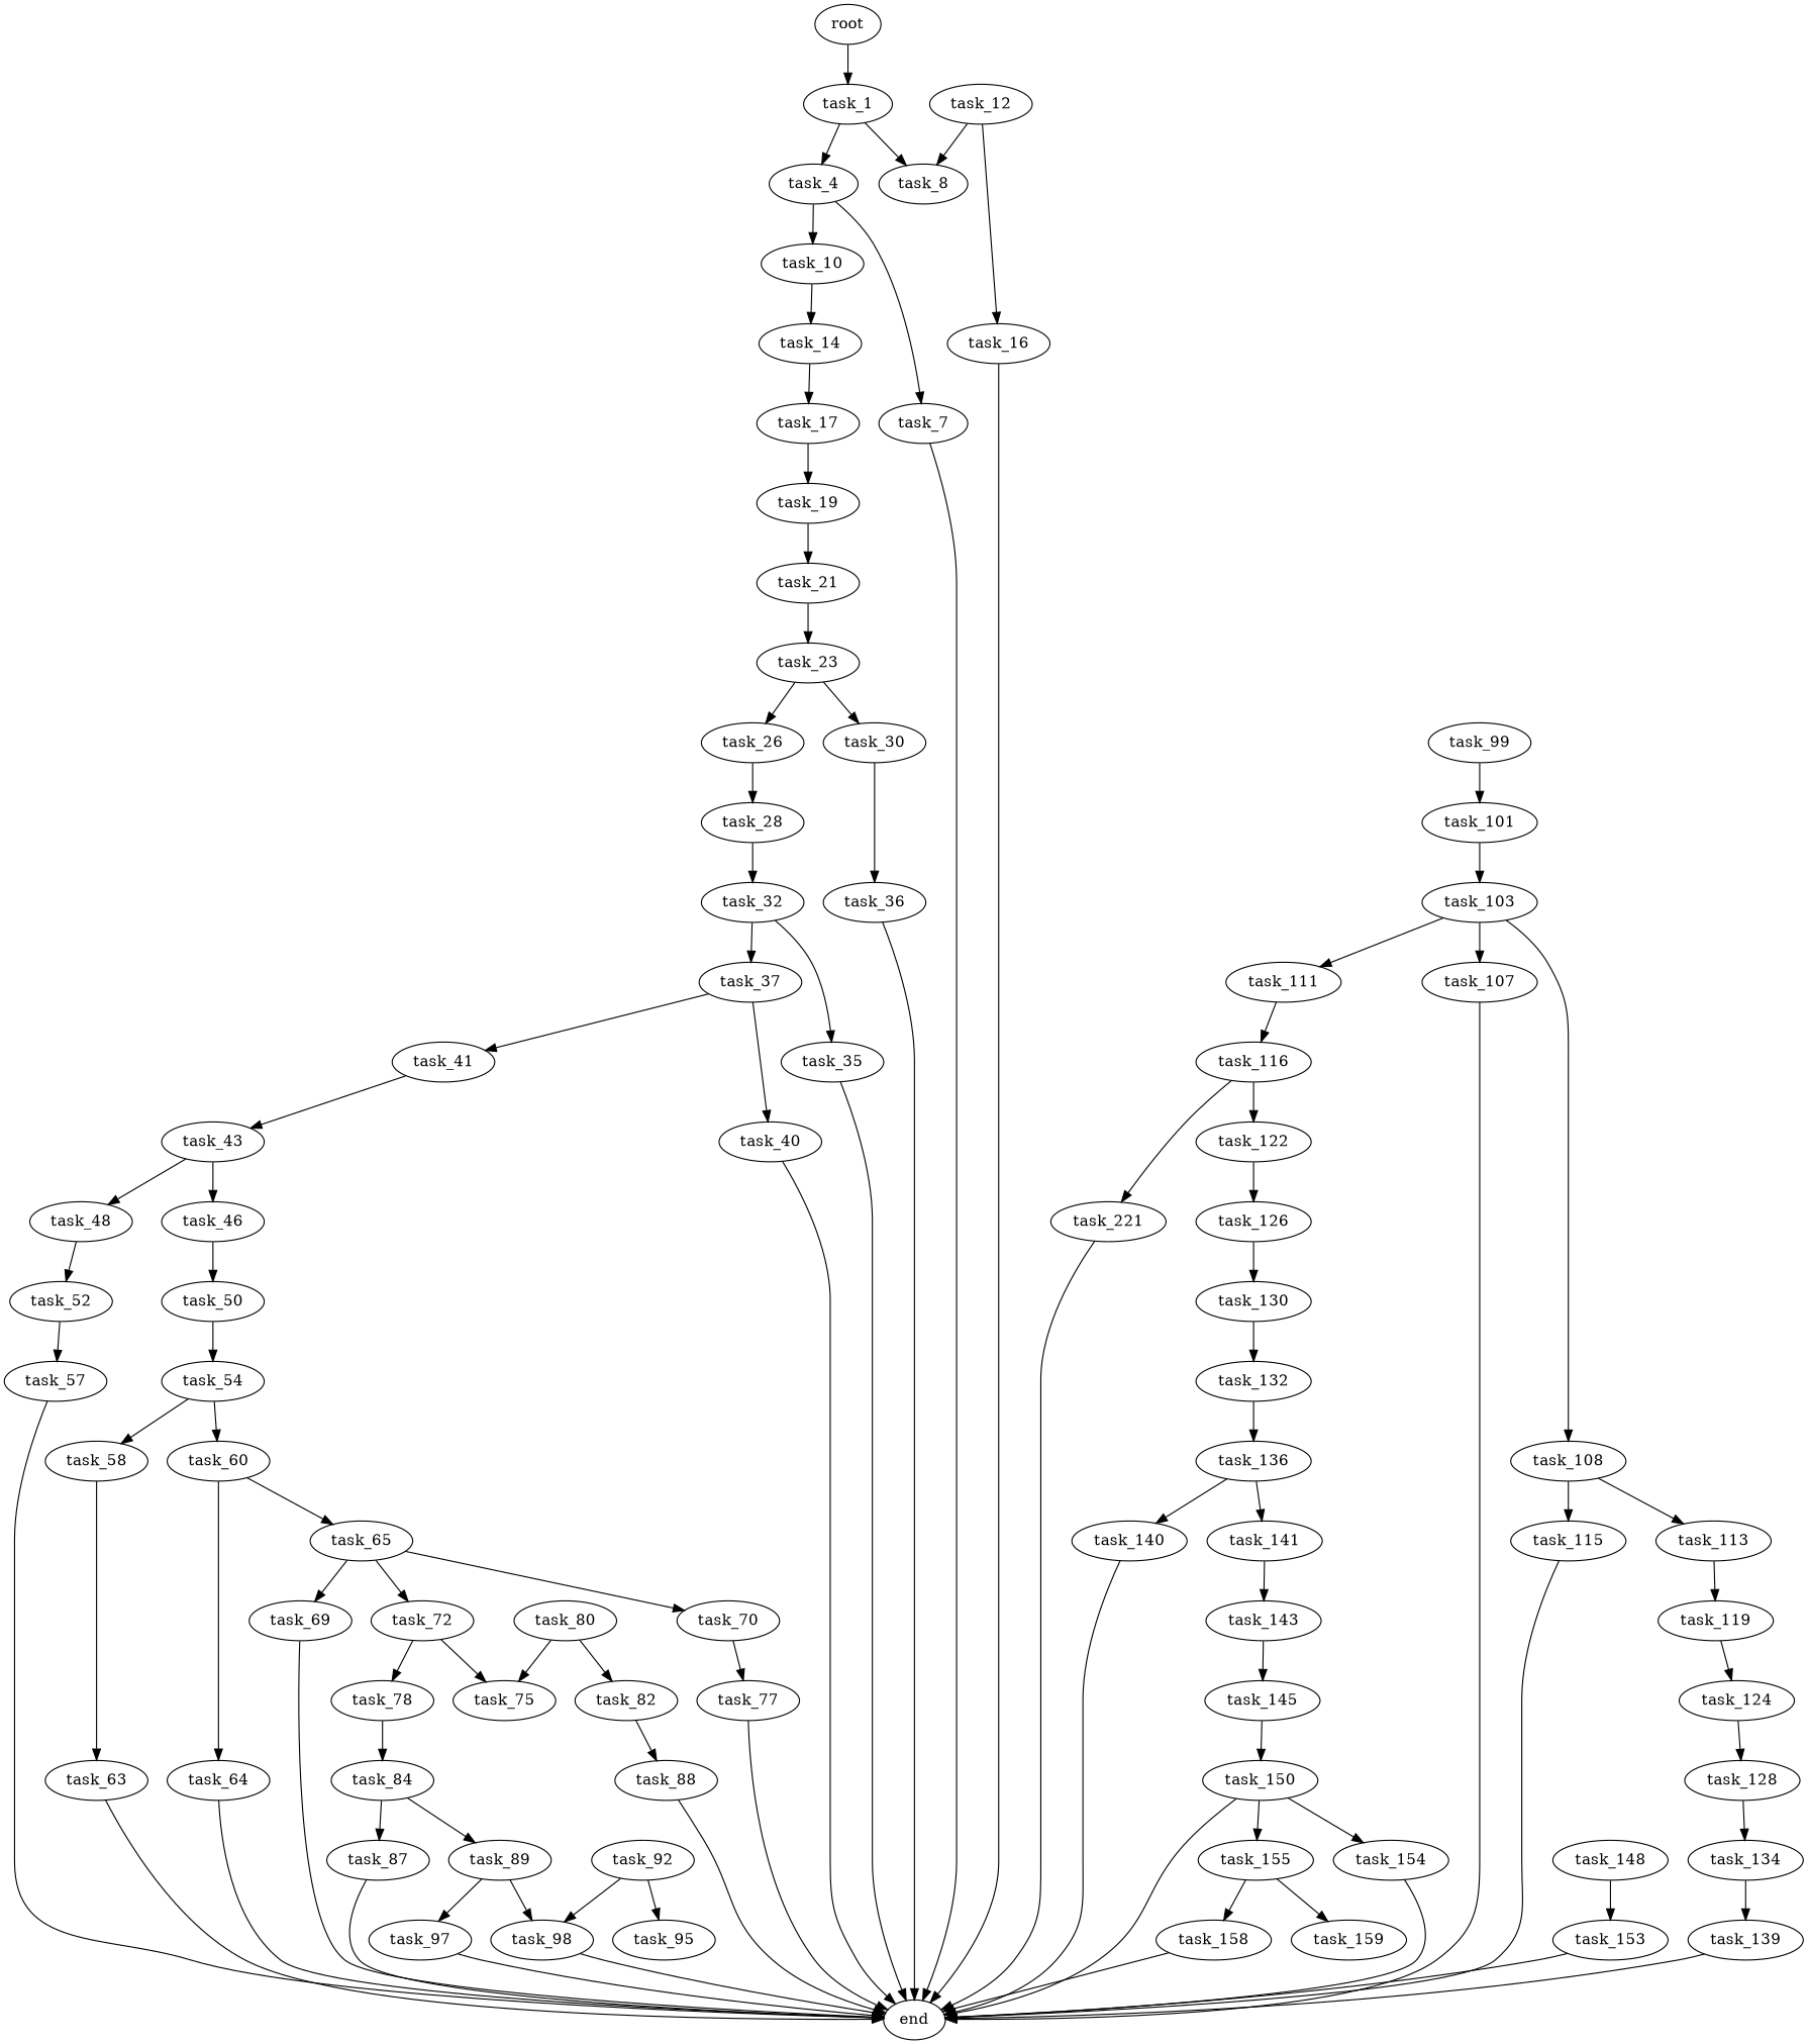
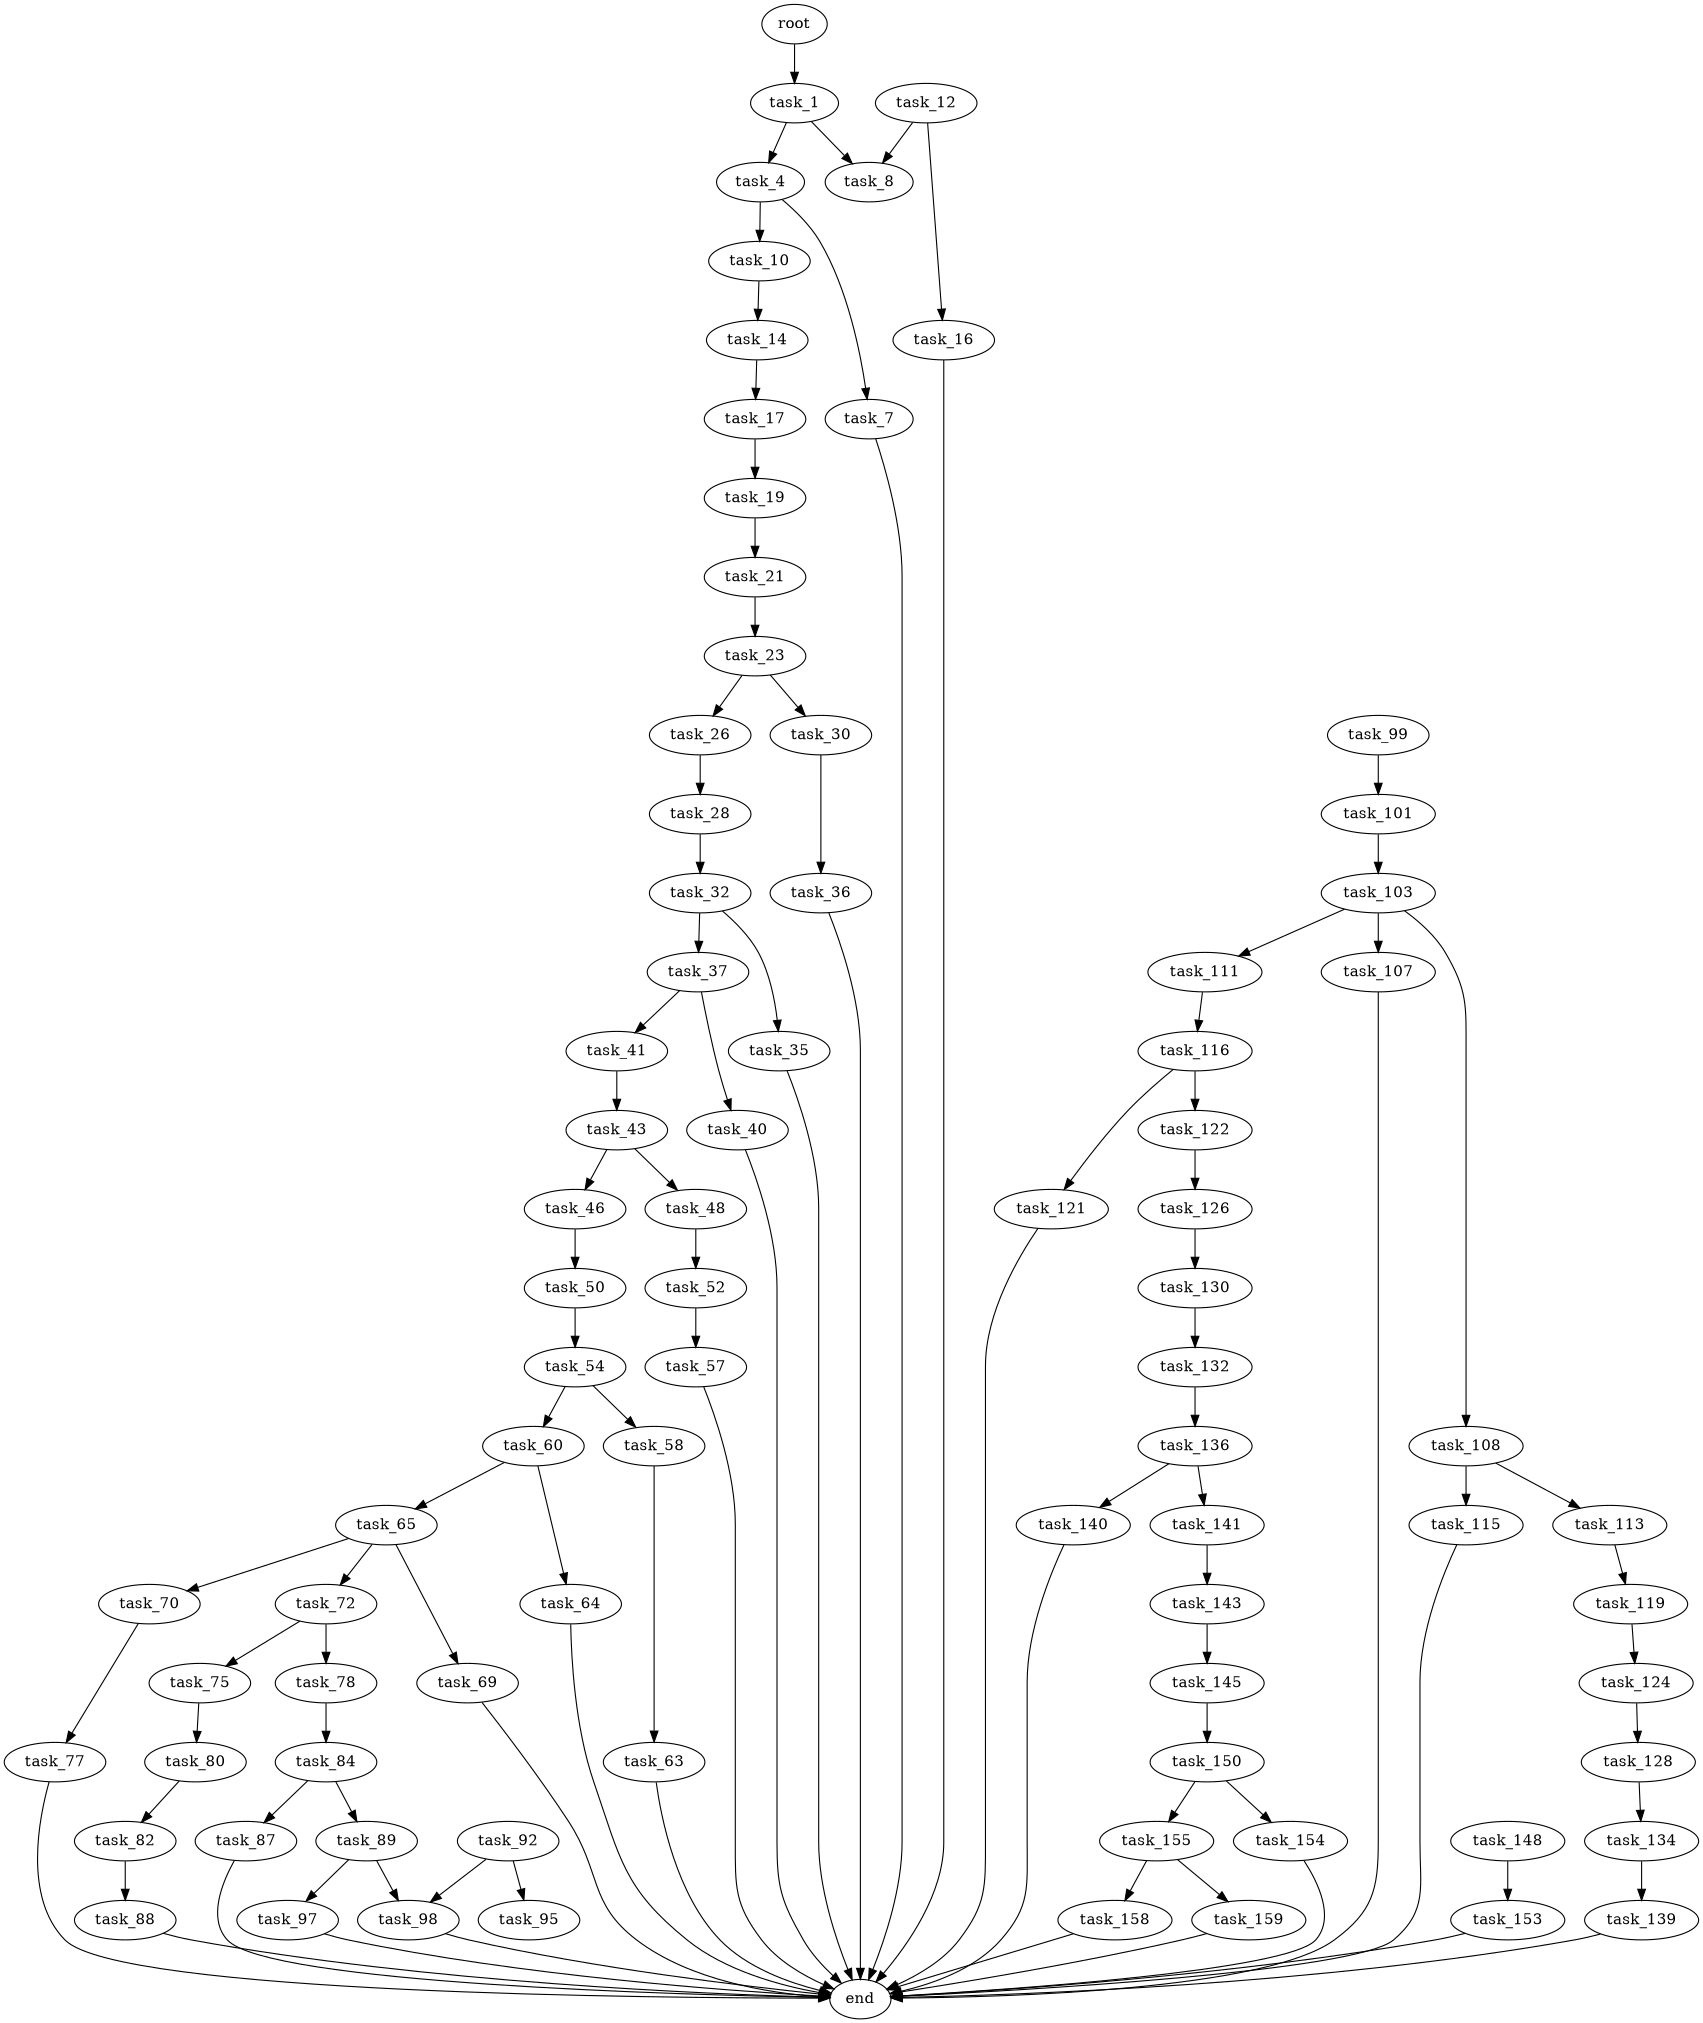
  digraph {
    root
    task_1
    task_4
    task_8
    task_7
    task_10
    end
    task_14
    task_12
    task_16
    task_17
    task_19
    task_21
    task_23
    task_26
    task_30
    task_28
    task_36
    task_32
    task_35
    task_37
    task_40
    task_41
    task_43
    task_46
    task_48
    task_50
    task_52
    task_54
    task_57
    task_58
    task_60
    task_63
    task_64
    task_65
    task_69
    task_70
    task_72
    task_77
    task_75
    task_78
    task_80
    task_84
    task_82
    task_87
    task_89
    task_88
    task_97
    task_98
    task_92
    task_95
    task_99
    task_101
    task_103
    task_107
    task_108
    task_111
    task_113
    task_115
    task_116
    task_119
-   task_121 [label=task_221]
+   task_121
    task_122
    task_124
    task_126
    task_128
    task_130
    task_134
    task_132
    task_139
    task_136
    task_140
    task_141
    task_143
    task_145
    task_150
    task_148
    task_153
    task_154
    task_155
    task_158
    task_159
    root -> task_1
    task_1 -> task_4
    task_1 -> task_8
    task_4 -> task_7
    task_4 -> task_10
    task_7 -> end
    task_10 -> task_14
    task_14 -> task_17
    task_12 -> task_8
    task_12 -> task_16
    task_16 -> end
    task_17 -> task_19
    task_19 -> task_21
    task_21 -> task_23
    task_23 -> task_26
    task_23 -> task_30
    task_26 -> task_28
    task_30 -> task_36
    task_28 -> task_32
    task_36 -> end
    task_32 -> task_35
    task_32 -> task_37
    task_35 -> end
    task_37 -> task_40
    task_37 -> task_41
    task_40 -> end
    task_41 -> task_43
    task_43 -> task_46
    task_43 -> task_48
    task_46 -> task_50
    task_48 -> task_52
    task_50 -> task_54
    task_52 -> task_57
    task_54 -> task_58
    task_54 -> task_60
    task_57 -> end
    task_58 -> task_63
    task_60 -> task_64
    task_60 -> task_65
    task_63 -> end
    task_64 -> end
    task_65 -> task_69
    task_65 -> task_70
    task_65 -> task_72
    task_69 -> end
    task_70 -> task_77
    task_72 -> task_75
    task_72 -> task_78
    task_77 -> end
-   task_80 -> task_75
+   task_75 -> task_80
    task_78 -> task_84
    task_80 -> task_82
    task_84 -> task_87
    task_84 -> task_89
    task_82 -> task_88
    task_87 -> end
    task_89 -> task_97
    task_89 -> task_98
    task_88 -> end
    task_97 -> end
    task_98 -> end
    task_92 -> task_98
    task_92 -> task_95
    task_99 -> task_101
    task_101 -> task_103
    task_103 -> task_107
    task_103 -> task_108
    task_103 -> task_111
    task_107 -> end
    task_108 -> task_113
    task_108 -> task_115
    task_111 -> task_116
    task_113 -> task_119
    task_115 -> end
    task_116 -> task_121
    task_116 -> task_122
    task_119 -> task_124
    task_121 -> end
    task_122 -> task_126
    task_124 -> task_128
    task_126 -> task_130
    task_128 -> task_134
    task_130 -> task_132
    task_134 -> task_139
    task_132 -> task_136
    task_139 -> end
    task_136 -> task_140
    task_136 -> task_141
    task_140 -> end
    task_141 -> task_143
    task_143 -> task_145
    task_145 -> task_150
    task_150 -> task_154
    task_150 -> task_155
    task_148 -> task_153
    task_153 -> end
    task_154 -> end
    task_155 -> task_158
    task_155 -> task_159
    task_158 -> end
-   task_150 -> end
+   task_159 -> end
  }
